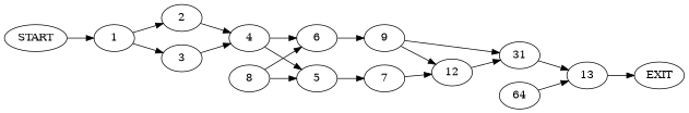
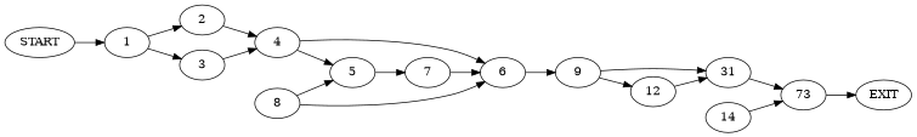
  digraph {
    rankdir=LR
    n1 [label=START]
    1
    2
    3
    n5 [label=EXIT]
    4
    5
    6
    7
    9
    8
    n12 [label=31]
    12
-   13
-   14 [label=64]
+   13 [label=73]
+   14
    n1 -> 1
    1 -> 2
    1 -> 3
    2 -> 4
    3 -> 4
    4 -> 5
    4 -> 6
    5 -> 7
    6 -> 9
-   7 -> 12
+   7 -> 6
    9 -> n12
    9 -> 12
    8 -> 5
    8 -> 6
    n12 -> 13
    12 -> n12
    13 -> n5
    14 -> 13
  }
